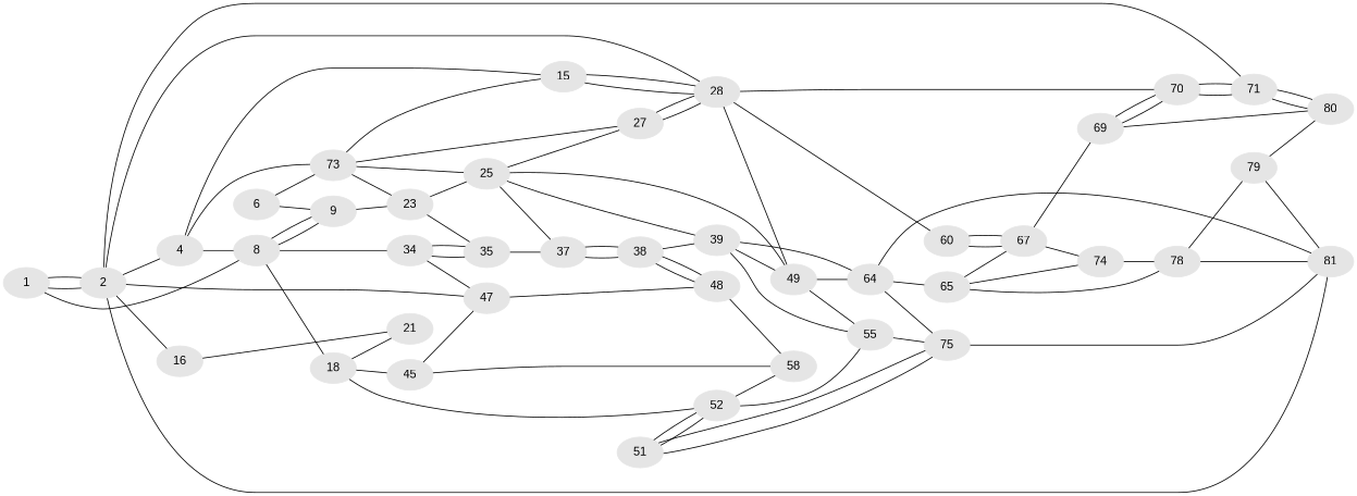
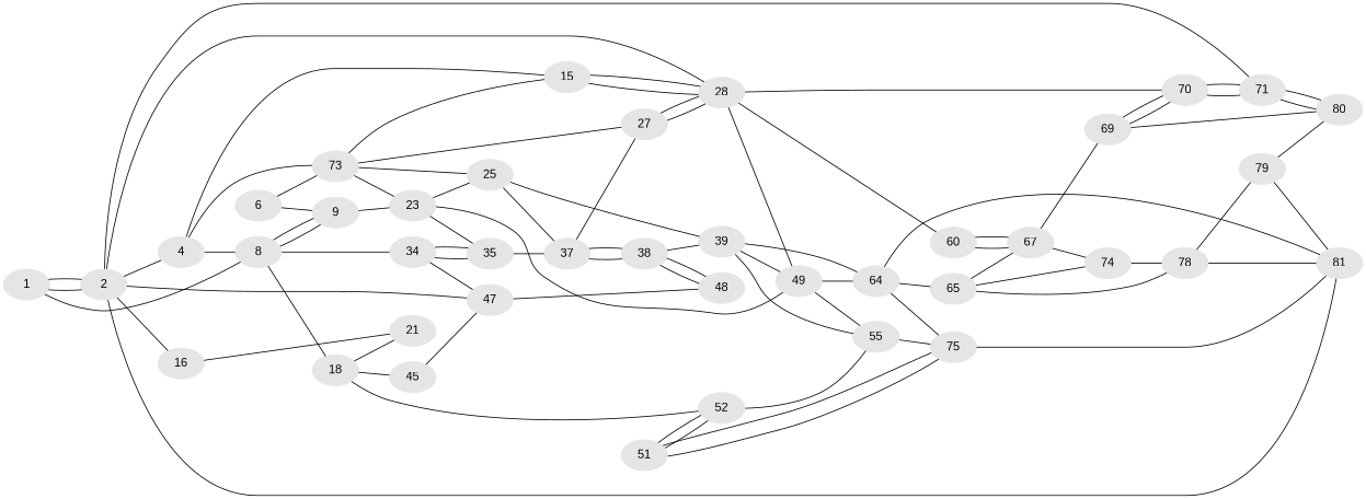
  graph {
    fontname="Liberation Sans"
    rankdir=LR
    node [color=gray90 fontname="Liberation Sans" style=filled]
    edge [fontname="Liberation Sans"]
    1 [super="+7"]
    2 [super="+3"]
    8 [super="+17"]
    16 [super="+20"]
    4 [super="+5"]
    28 [super="+29"]
    71
    81 [super="+83"]
    47
    9
    18 [super="+19+43"]
    34 [super="+42"]
    21
    n14 [label=73 super="+22+14"]
    15
    49 [super="+50+53"]
    60
    70
    52 [super="+62"]
    51
    75 [super="+76"]
    80
    6 [super="+10"]
    23 [super="+32"]
    25 [super="+33+26"]
    27
    45 [super="+46"]
    35 [super="+36"]
    37
    39 [super="+40+54"]
-   58 [super="+61"]
    55 [super="+63"]
    38
    64 [super="+77"]
    67 [super="+68"]
    48 [super="+57"]
    65 [super="+73+66"]
    74
    78 [super="+82"]
    69
    79
    1 -- 2
    1 -- 2
    1 -- 8
    2 -- 16
    2 -- 4
    2 -- 28
    2 -- 71
    2 -- 81
    2 -- 47 [weight=2]
    8 -- 9
    8 -- 9
    8 -- 18
    8 -- 34
    16 -- 21
    4 -- 8 [weight=2]
    4 -- n14
    4 -- 15
    28 -- 49
    28 -- 60
    28 -- 70
    71 -- 80
    71 -- 80
    47 -- 48
    9 -- 23
    18 -- 21 [weight=2]
    18 -- 52
    18 -- 45
    34 -- 47
    34 -- 35 [weight=2]
    34 -- 35
    n14 -- 15
    n14 -- 23
    n14 -- 25
    n14 -- 27
    15 -- 28
    15 -- 28
    49 -- 55
    49 -- 64
    60 -- 67
    60 -- 67
    70 -- 71
    70 -- 71
-   52 -- 58
    52 -- 55
    51 -- 52
    51 -- 52
    51 -- 75
    51 -- 75
    75 -- 81
    6 -- 9
    6 -- n14
    23 -- 25
    23 -- 35
-   25 -- 49
-   25 -- 27
+   23 -- 49
+   37 -- 27
    25 -- 37
    25 -- 39
    27 -- 28
    27 -- 28
    45 -- 47
-   45 -- 58 [weight=2]
    35 -- 37
    37 -- 38
    37 -- 38
    39 -- 49
    39 -- 55
    39 -- 64
    55 -- 75
    38 -- 39
    38 -- 48
    38 -- 48
    64 -- 81
    64 -- 75
    64 -- 65
    67 -- 74
    67 -- 69
-   48 -- 58
    65 -- 67
    65 -- 74
    65 -- 78
    74 -- 78
    78 -- 81
    78 -- 79
    69 -- 70
    69 -- 70
    69 -- 80
    79 -- 81
    79 -- 80
  }
